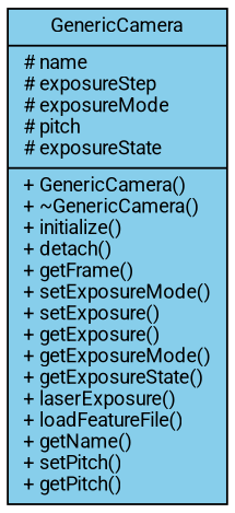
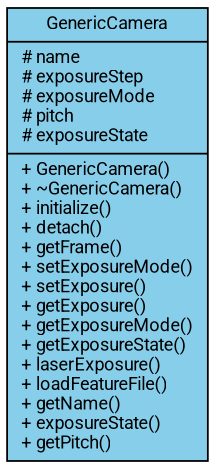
  digraph {
    fontname=Roboto
-   n1 [color=black fillcolor=skyblue fontcolor=black fontname=Roboto fontsize=10 height=0.2 label="{GenericCamera\n|# name\l# exposureStep\l# exposureMode\l# pitch\l# exposureState\l|+ GenericCamera()\l+ ~GenericCamera()\l+ initialize()\l+ detach()\l+ getFrame()\l+ setExposureMode()\l+ setExposure()\l+ getExposure()\l+ getExposureMode()\l+ getExposureState()\l+ laserExposure()\l+ loadFeatureFile()\l+ getName()\l+ setPitch()\l+ getPitch()\l}" shape=record style=filled width=0.4]
+   n1 [color=black fillcolor=skyblue fontcolor=black fontname=Roboto fontsize=10 height=0.2 label="{GenericCamera\n|# name\l# exposureStep\l# exposureMode\l# pitch\l# exposureState\l|+ GenericCamera()\l+ ~GenericCamera()\l+ initialize()\l+ detach()\l+ getFrame()\l+ setExposureMode()\l+ setExposure()\l+ getExposure()\l+ getExposureMode()\l+ getExposureState()\l+ laserExposure()\l+ loadFeatureFile()\l+ getName()\l+ exposureState()\l+ getPitch()\l}" shape=record style=filled width=0.4]
  }
